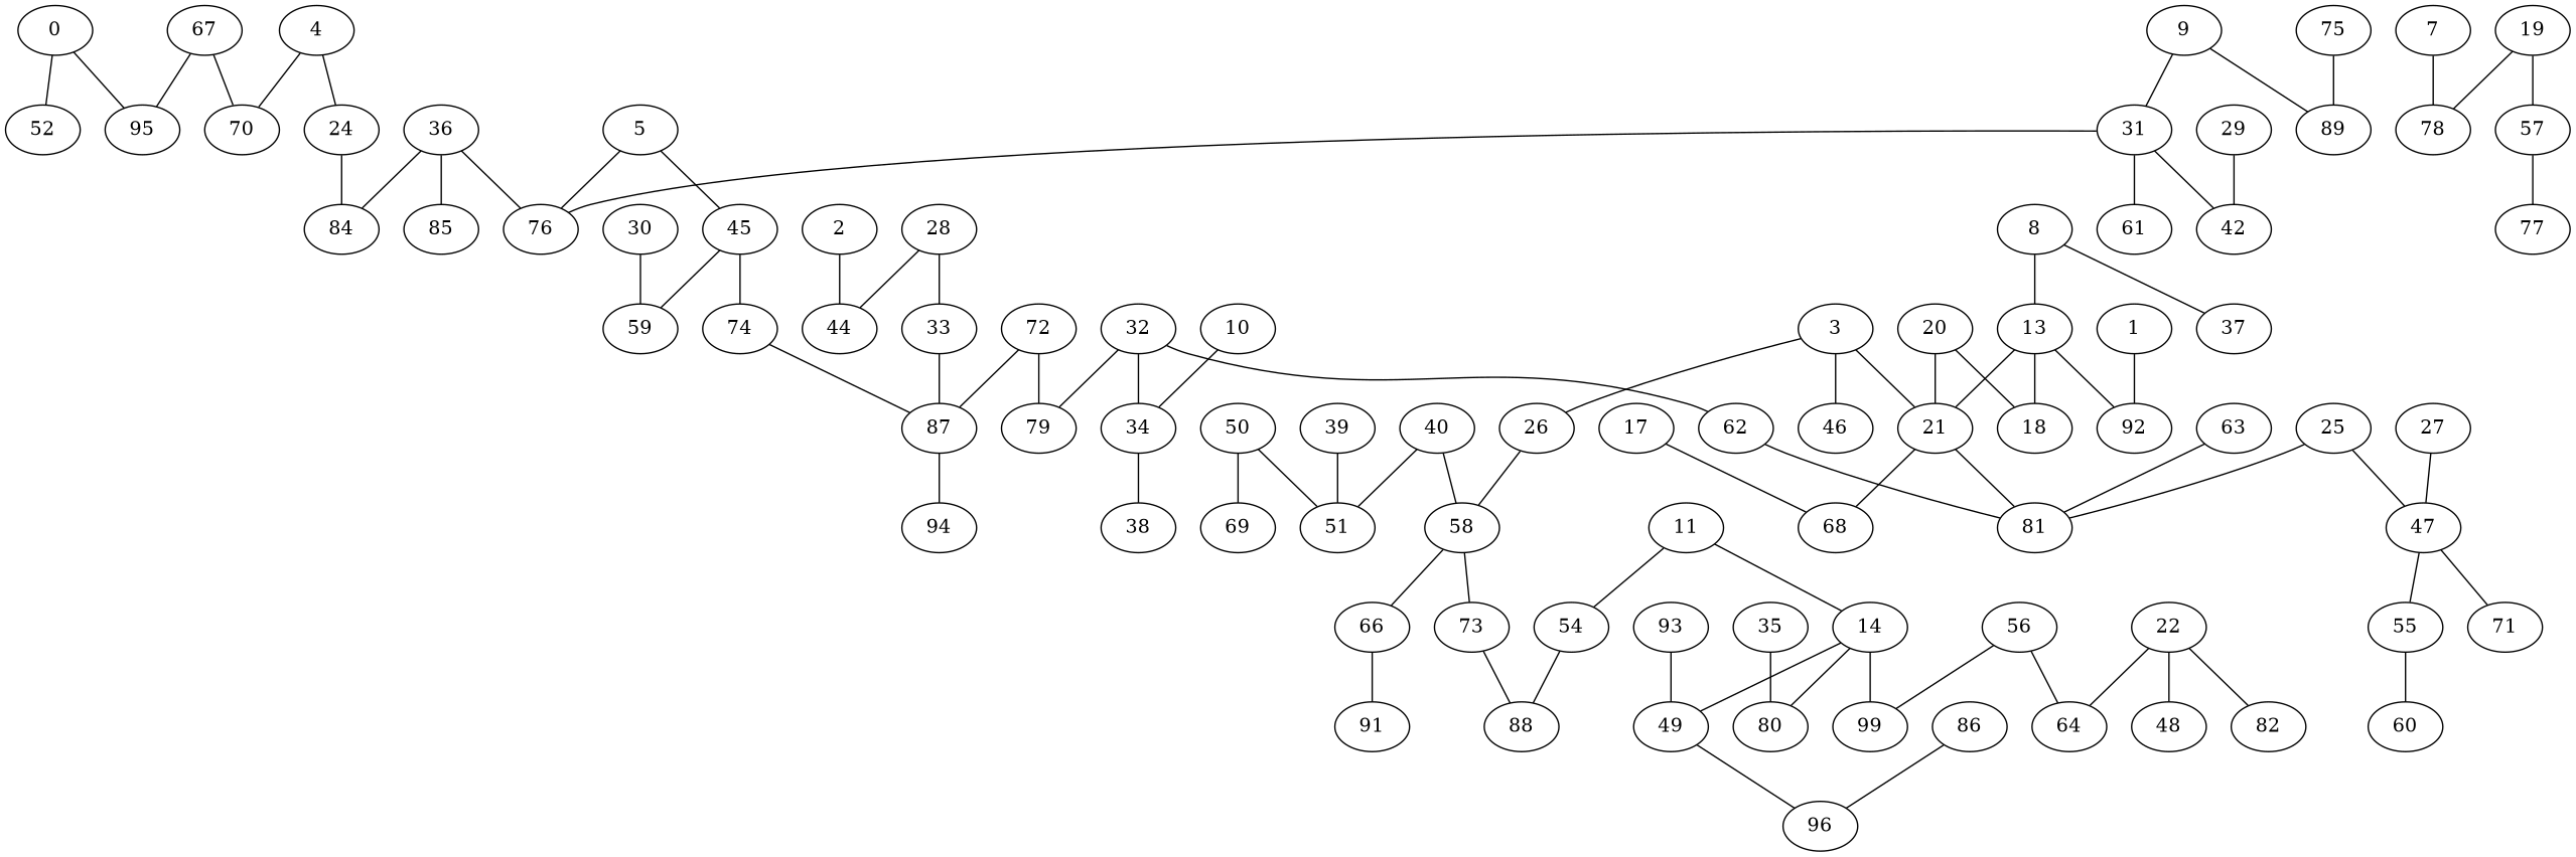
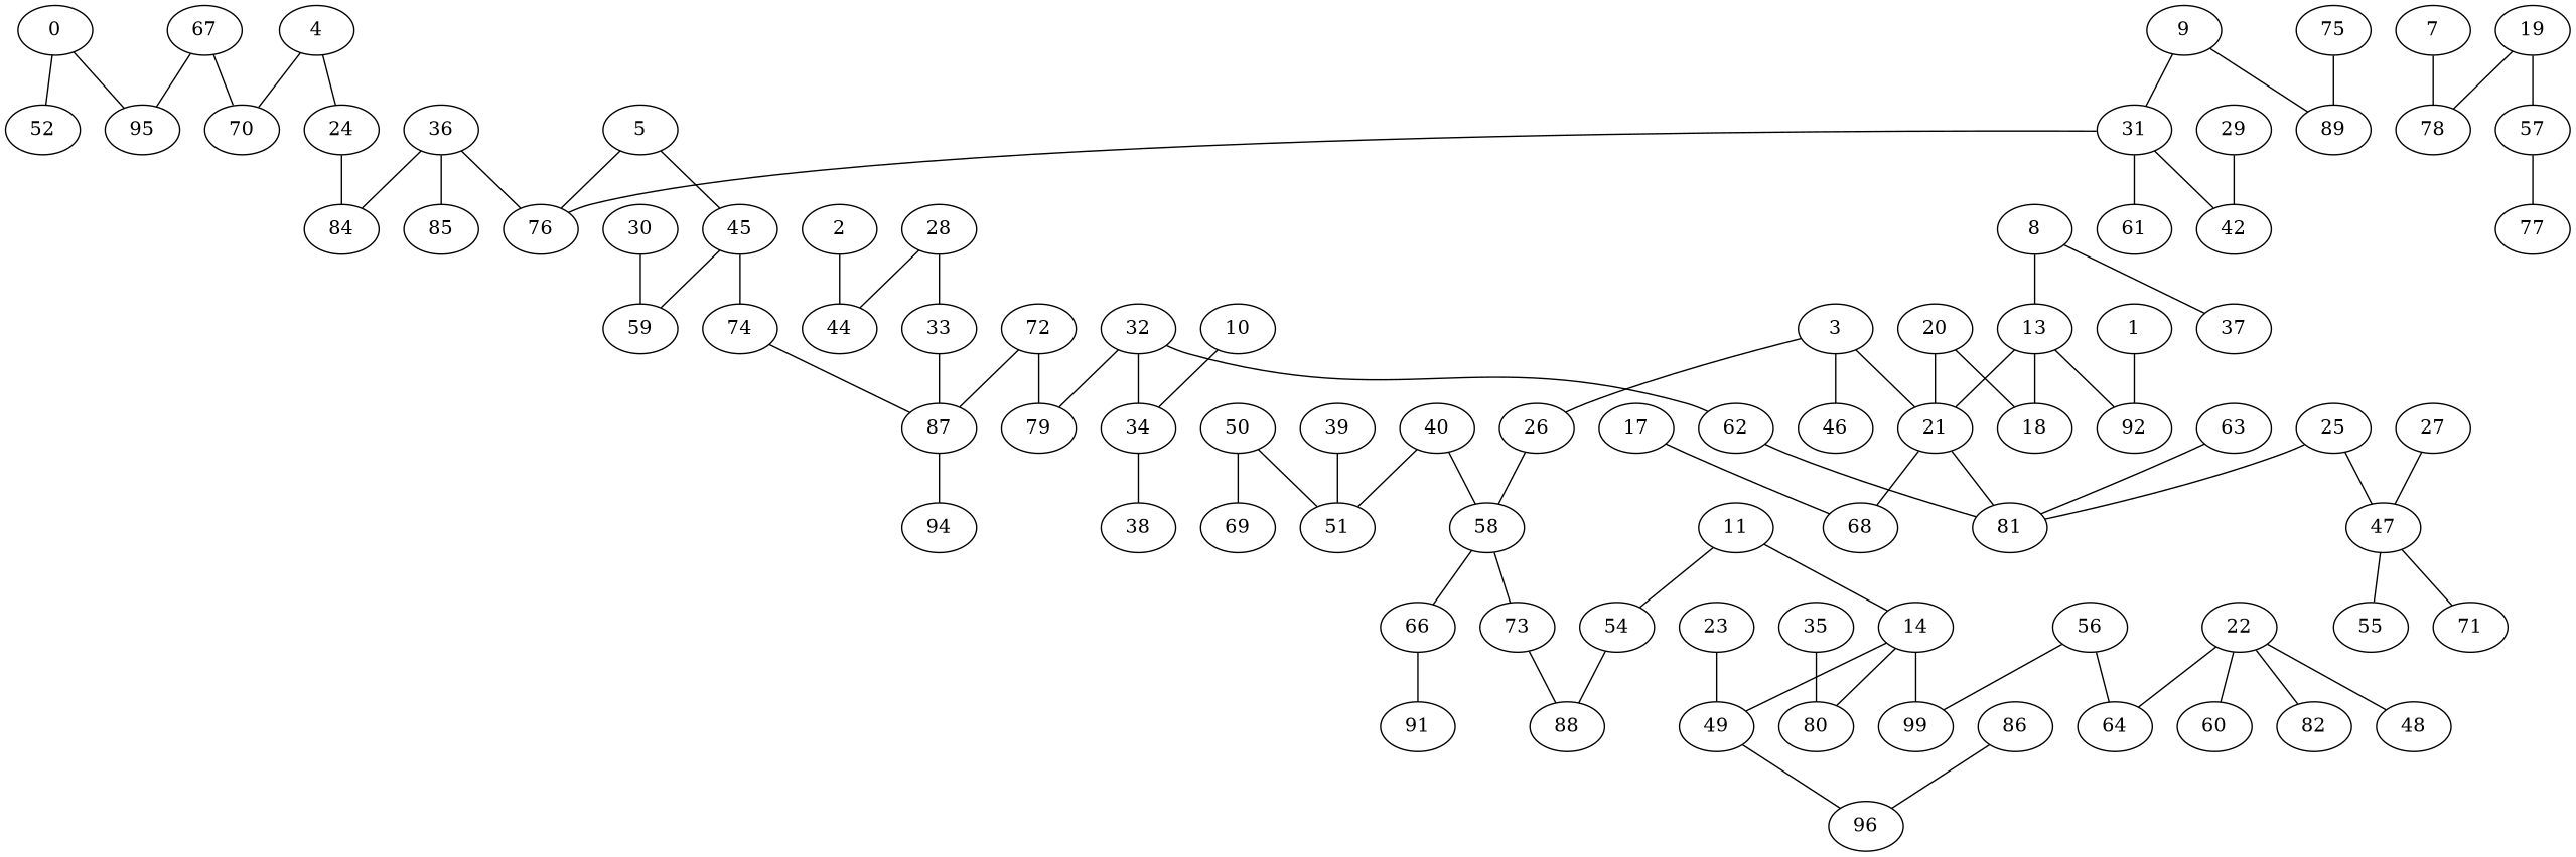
  graph {
    0
    52
    95
    1
    92
    2
    44
    3
    21
    26
    46
    81
    68
    58
    4
    24
    70
    84
    5
    45
    76
    59
    74
    7
    78
    n26 [label=13]
    8
    37
    18
    9
    31
    89
    42
    61
    11
    14
    54
    49
    80
    99
    88
    n42 [label=10]
    34
    38
    96
    n46 [label=25]
    47
    55
    71
    17
    19
    57
    77
    20
    22
    48
    60
    64
    82
-   23 [label=93]
+   23
    66
    73
    27
    28
    33
    87
    29
    30
    32
    62
    79
    94
    35
    36
    85
    39
    51
    40
    50
    69
    56
    91
    63
    67
    72
    75
    86
    0 -- 52
    0 -- 95
    1 -- 92
    2 -- 44
    3 -- 21
    3 -- 26
    3 -- 46
    21 -- 81
    21 -- 68
    26 -- 58
    58 -- 66
    58 -- 73
    4 -- 24
    4 -- 70
    24 -- 84
    5 -- 45
    5 -- 76
    45 -- 59
    45 -- 74
    74 -- 87
    7 -- 78
    n26 -- 92
    n26 -- 21
    n26 -- 18
    8 -- n26
    8 -- 37
    9 -- 31
    9 -- 89
    31 -- 76
    31 -- 42
    31 -- 61
    11 -- 14
    11 -- 54
    14 -- 49
    14 -- 80
    14 -- 99
    54 -- 88
    49 -- 96
    n42 -- 34
    34 -- 38
    n46 -- 81
    n46 -- 47
    47 -- 55
    47 -- 71
    17 -- 68
    19 -- 78
    19 -- 57
    57 -- 77
    20 -- 21
    20 -- 18
    22 -- 48
-   55 -- 60
+   22 -- 60
    22 -- 64
    22 -- 82
    23 -- 49
    66 -- 91
    73 -- 88
    27 -- 47
    28 -- 44
    28 -- 33
    33 -- 87
    87 -- 94
    29 -- 42
    30 -- 59
    32 -- 34
    32 -- 62
    32 -- 79
    62 -- 81
    35 -- 80
    36 -- 84
    36 -- 76
    36 -- 85
    39 -- 51
    40 -- 58
    40 -- 51
    50 -- 51
    50 -- 69
    56 -- 99
    56 -- 64
    63 -- 81
    67 -- 95
    67 -- 70
    72 -- 87
    72 -- 79
    75 -- 89
    86 -- 96
  }
